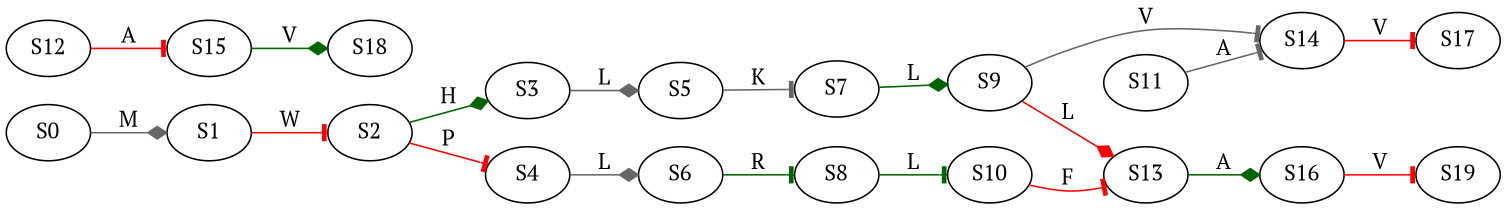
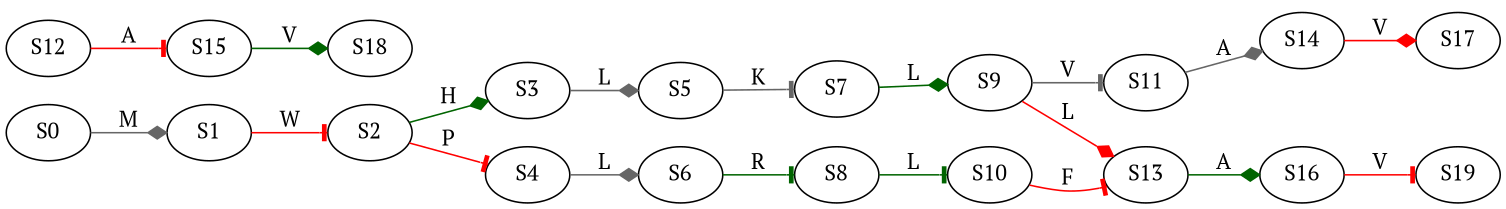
  strict digraph {
    fontname="PT Serif"
    rankdir=LR
    node [fontname="PT Serif"]
    edge [arrowhead=tee color=red fontname="PT Serif"]
    S0
    S1
    S2
    S3
    S4
    S5
    S6
    S7
    S8
    S9
    S10
    S11
    S13
    S14
    S12
    S15
    S16
    S17
    S18
    S19
    S0 -> S1 [arrowhead=diamond color=gray40 label=M]
    S1 -> S2 [label=W]
    S2 -> S3 [arrowhead=diamond color=darkgreen label=H]
    S2 -> S4 [label=P]
    S3 -> S5 [arrowhead=diamond color=gray40 label=L]
    S4 -> S6 [arrowhead=diamond color=gray40 label=L]
    S5 -> S7 [color=gray40 label=K]
    S6 -> S8 [color=darkgreen label=R]
    S7 -> S9 [arrowhead=diamond color=darkgreen label=L]
    S8 -> S10 [color=darkgreen label=L]
-   S9 -> S14 [color=gray40 label=V]
+   S9 -> S11 [color=gray40 label=V]
    S9 -> S13 [arrowhead=diamond label=L]
    S10 -> S13 [label=F]
-   S11 -> S14 [color=gray40 label=A]
+   S11 -> S14 [arrowhead=diamond color=gray40 label=A]
    S13 -> S16 [arrowhead=diamond color=darkgreen label=A]
-   S14 -> S17 [label=V]
+   S14 -> S17 [arrowhead=diamond label=V]
    S12 -> S15 [label=A]
    S15 -> S18 [arrowhead=diamond color=darkgreen label=V]
    S16 -> S19 [label=V]
  }
